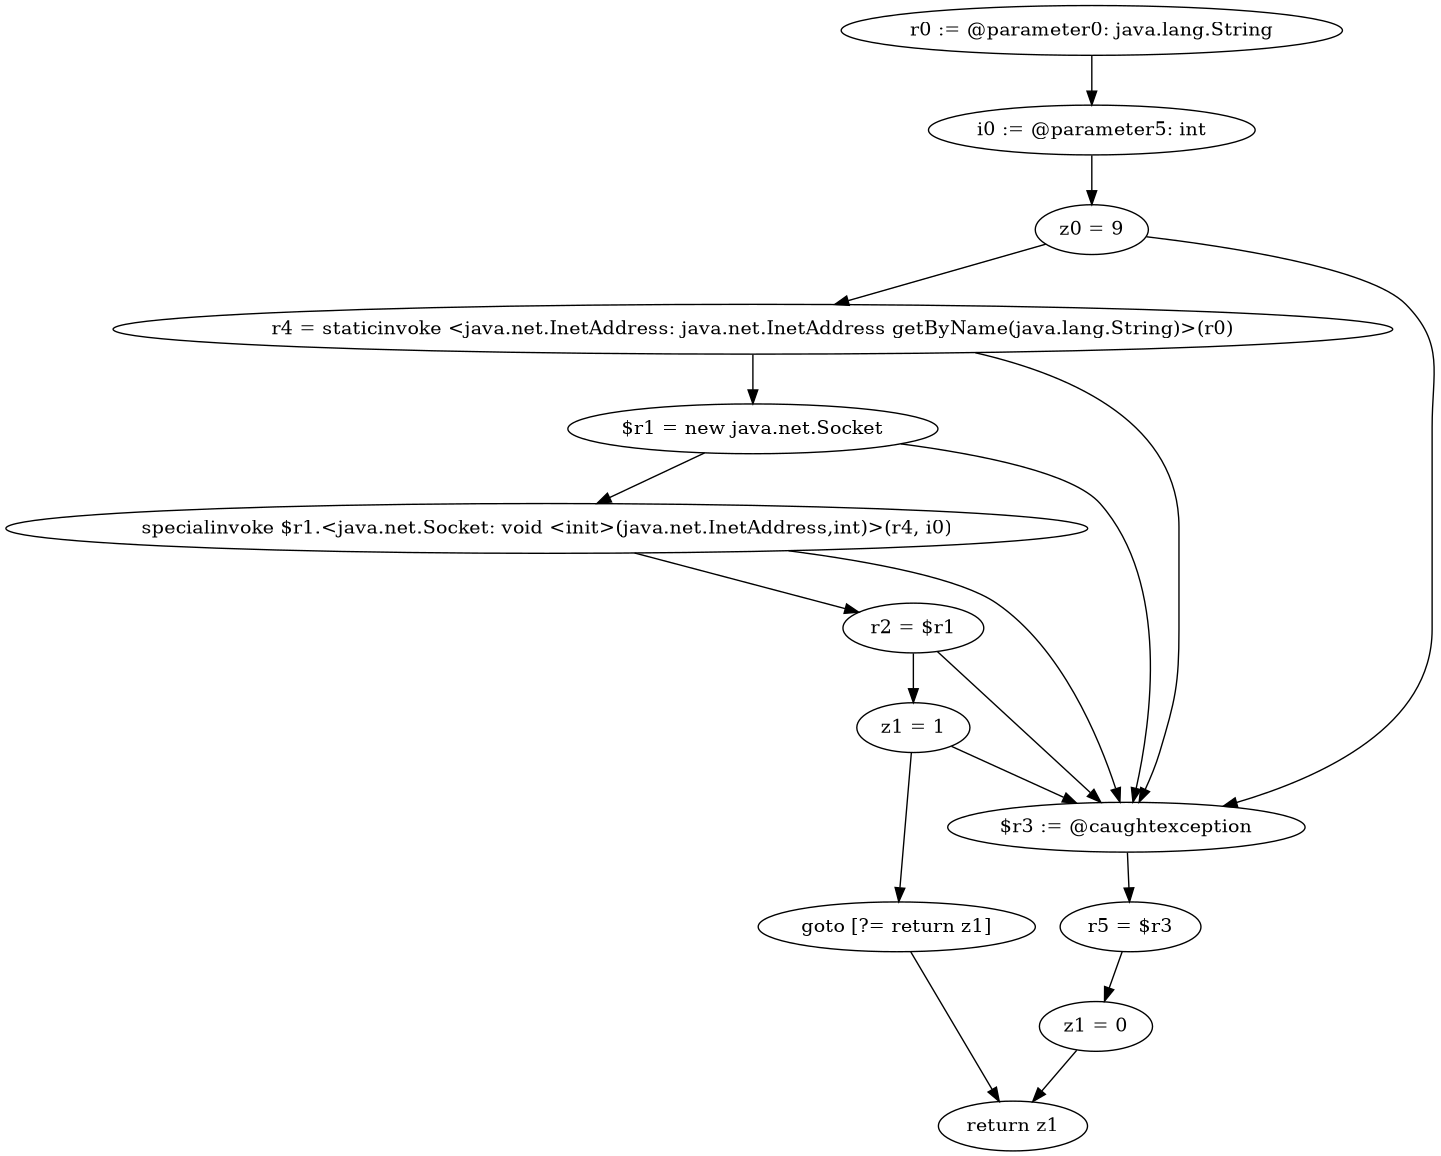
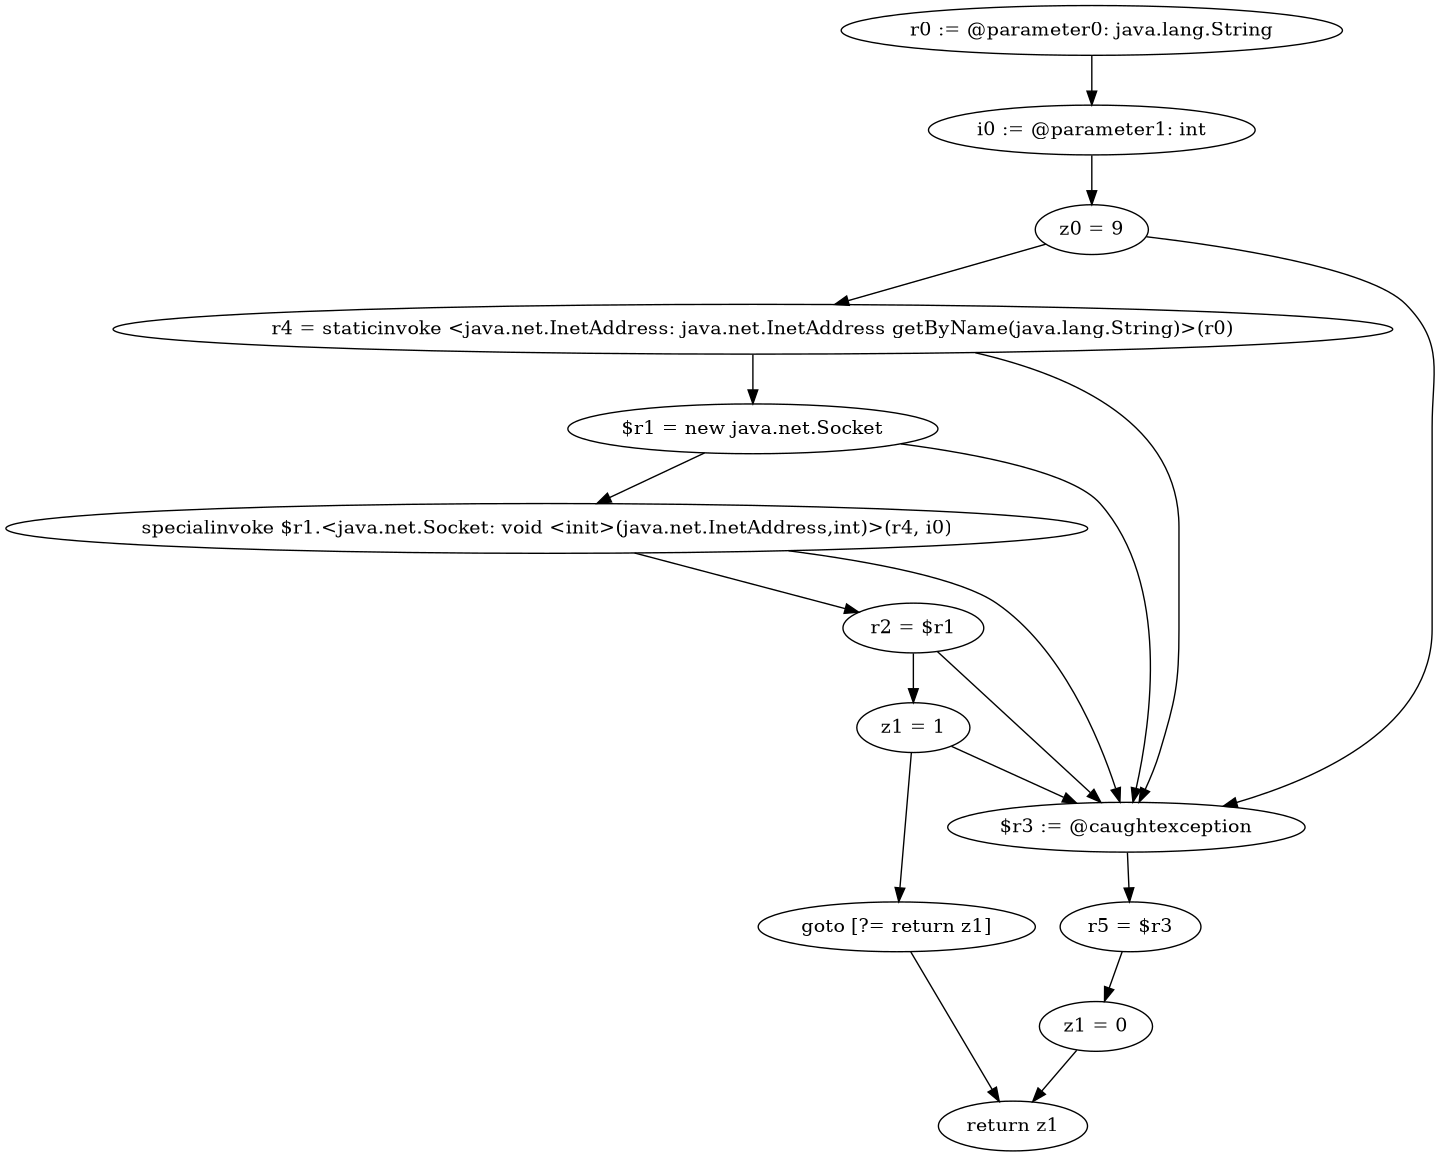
  digraph {
    "r0 := @parameter0: java.lang.String"
-   "i0 := @parameter1: int" [label="i0 := @parameter5: int"]
+   "i0 := @parameter1: int"
    n3 [label="z0 = 9"]
    "r4 = staticinvoke <java.net.InetAddress: java.net.InetAddress getByName(java.lang.String)>(r0)"
    "$r3 := @caughtexception"
    "$r1 = new java.net.Socket"
    "r5 = $r3"
    "specialinvoke $r1.<java.net.Socket: void <init>(java.net.InetAddress,int)>(r4, i0)"
    "r2 = $r1"
    "z1 = 1"
    "goto [?= return z1]"
    "return z1"
    "z1 = 0"
    "r0 := @parameter0: java.lang.String" -> "i0 := @parameter1: int"
    "i0 := @parameter1: int" -> n3
    n3 -> "r4 = staticinvoke <java.net.InetAddress: java.net.InetAddress getByName(java.lang.String)>(r0)"
    n3 -> "$r3 := @caughtexception"
    "r4 = staticinvoke <java.net.InetAddress: java.net.InetAddress getByName(java.lang.String)>(r0)" -> "$r3 := @caughtexception"
    "r4 = staticinvoke <java.net.InetAddress: java.net.InetAddress getByName(java.lang.String)>(r0)" -> "$r1 = new java.net.Socket"
    "$r3 := @caughtexception" -> "r5 = $r3"
    "$r1 = new java.net.Socket" -> "$r3 := @caughtexception"
    "$r1 = new java.net.Socket" -> "specialinvoke $r1.<java.net.Socket: void <init>(java.net.InetAddress,int)>(r4, i0)"
    "r5 = $r3" -> "z1 = 0"
    "specialinvoke $r1.<java.net.Socket: void <init>(java.net.InetAddress,int)>(r4, i0)" -> "$r3 := @caughtexception"
    "specialinvoke $r1.<java.net.Socket: void <init>(java.net.InetAddress,int)>(r4, i0)" -> "r2 = $r1"
    "r2 = $r1" -> "$r3 := @caughtexception"
    "r2 = $r1" -> "z1 = 1"
    "z1 = 1" -> "$r3 := @caughtexception"
    "z1 = 1" -> "goto [?= return z1]"
    "goto [?= return z1]" -> "return z1"
    "z1 = 0" -> "return z1"
  }
